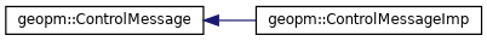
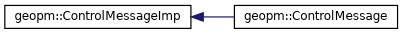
  digraph {
    rankdir=LR
    node [color=black fillcolor=white fontname=Helvetica fontsize=10 shape=record style=filled]
    n1 [height=0.2 label="geopm::ControlMessage" width=0.4]
    n2 [height=0.2 label="geopm::ControlMessageImp" width=0.4]
-   n1 -> n2 [color=midnightblue dir=back fontname=Helvetica fontsize=10 labelfontname=Helvetica labelfontsize=10 style=solid]
+   n2 -> n1 [color=midnightblue dir=back fontname=Helvetica fontsize=10 labelfontname=Helvetica labelfontsize=10 style=solid]
  }
